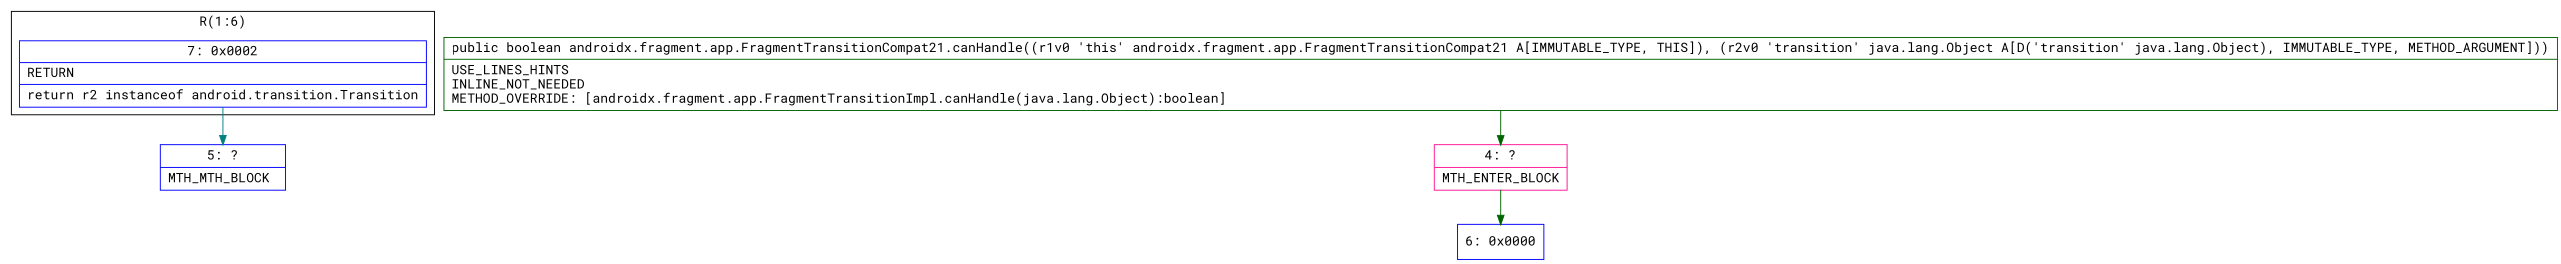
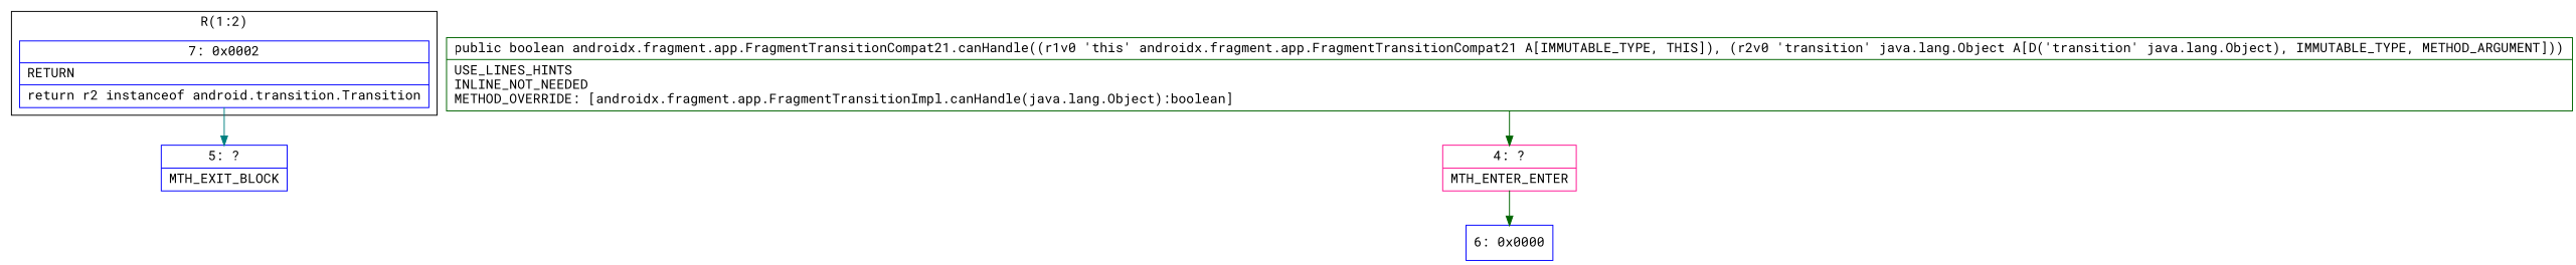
  digraph {
    fontname="Roboto Mono"
    node [color=blue fontname="Roboto Mono" shape=record]
    edge [color=darkgreen fontname="Roboto Mono"]
    n1 [label="{7\:\ 0x0002|RETURN\l|return r2 instanceof android.transition.Transition\l}"]
-   n2 [label="{5\:\ ?|MTH_MTH_BLOCK\l}"]
-   n3 [color=deeppink label="{4\:\ ?|MTH_ENTER_BLOCK\l}"]
+   n2 [label="{5\:\ ?|MTH_EXIT_BLOCK\l}"]
+   n3 [color=deeppink label="{4\:\ ?|MTH_ENTER_ENTER\l}"]
    n4 [label="{6\:\ 0x0000}"]
    n5 [color=darkgreen label="{public boolean androidx.fragment.app.FragmentTransitionCompat21.canHandle((r1v0 'this' androidx.fragment.app.FragmentTransitionCompat21 A[IMMUTABLE_TYPE, THIS]), (r2v0 'transition' java.lang.Object A[D('transition' java.lang.Object), IMMUTABLE_TYPE, METHOD_ARGUMENT]))  | USE_LINES_HINTS\lINLINE_NOT_NEEDED\lMETHOD_OVERRIDE: [androidx.fragment.app.FragmentTransitionImpl.canHandle(java.lang.Object):boolean]\l}"]
    subgraph cluster_1 {
-     label="R(1:6)"
+     label="R(1:2)"
      n1
    }
    n1 -> n2 [color=teal]
    n3 -> n4
    n5 -> n3
  }
